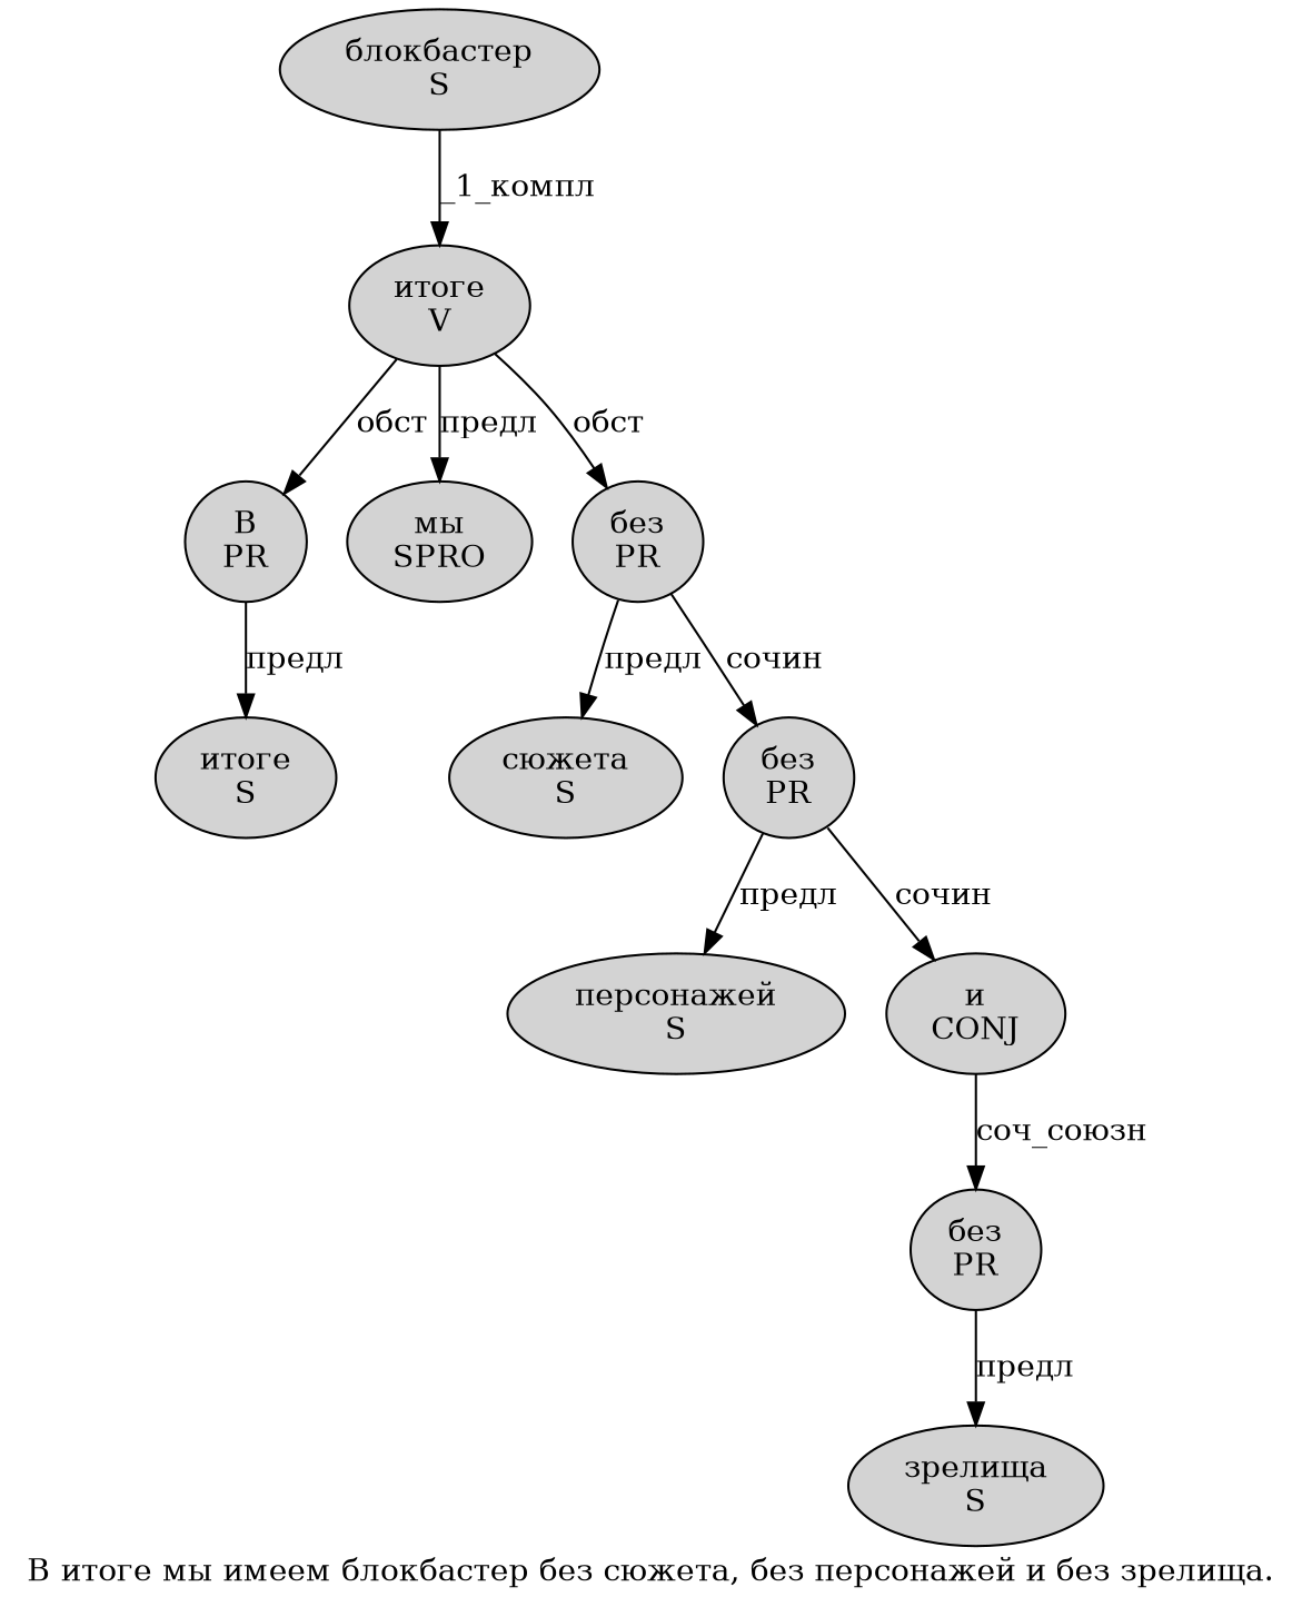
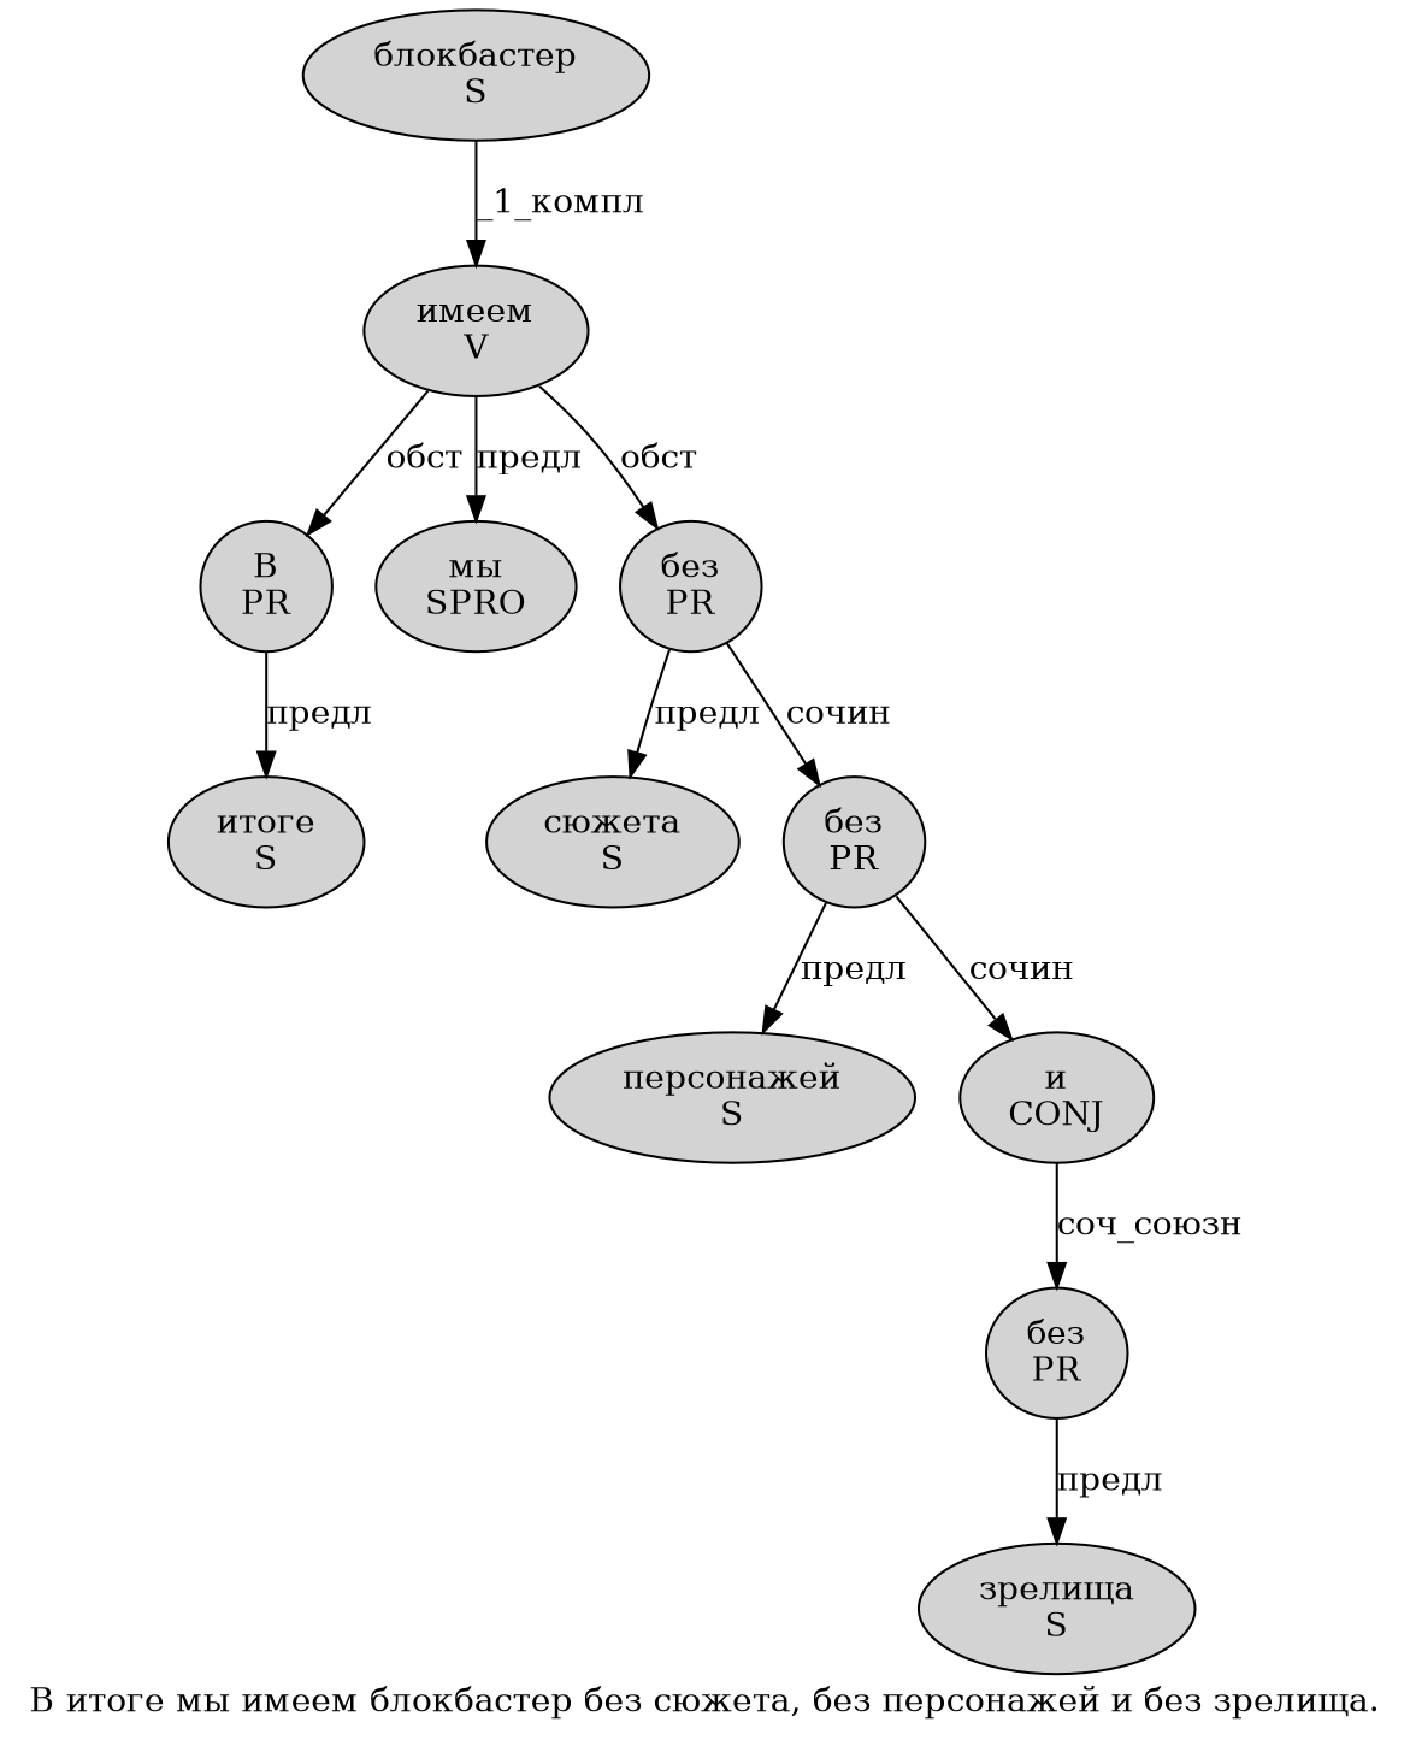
  digraph {
    label="В итоге мы имеем блокбастер без сюжета, без персонажей и без зрелища."
    node [fillcolor=lightgray penwidth=1 shape=ellipse style=filled]
    n1 [label="В\nPR"]
    n2 [label="итоге\nS"]
    n3 [label="мы\nSPRO"]
-   n4 [label="итоге\nV"]
+   n4 [label="имеем\nV"]
    n5 [label="без\nPR"]
    n6 [label="блокбастер\nS"]
    n7 [label="сюжета\nS"]
    n8 [label="без\nPR"]
    n9 [label="персонажей\nS"]
    n10 [label="и\nCONJ"]
    n11 [label="без\nPR"]
    n12 [label="зрелища\nS"]
    n1 -> n2 [label="предл"]
    n4 -> n1 [label="обст"]
    n4 -> n3 [label="предл"]
    n4 -> n5 [label="обст"]
    n5 -> n7 [label="предл"]
    n5 -> n8 [label="сочин"]
    n6 -> n4 [label="_1_компл"]
    n8 -> n9 [label="предл"]
    n8 -> n10 [label="сочин"]
    n10 -> n11 [label="соч_союзн"]
    n11 -> n12 [label="предл"]
  }
